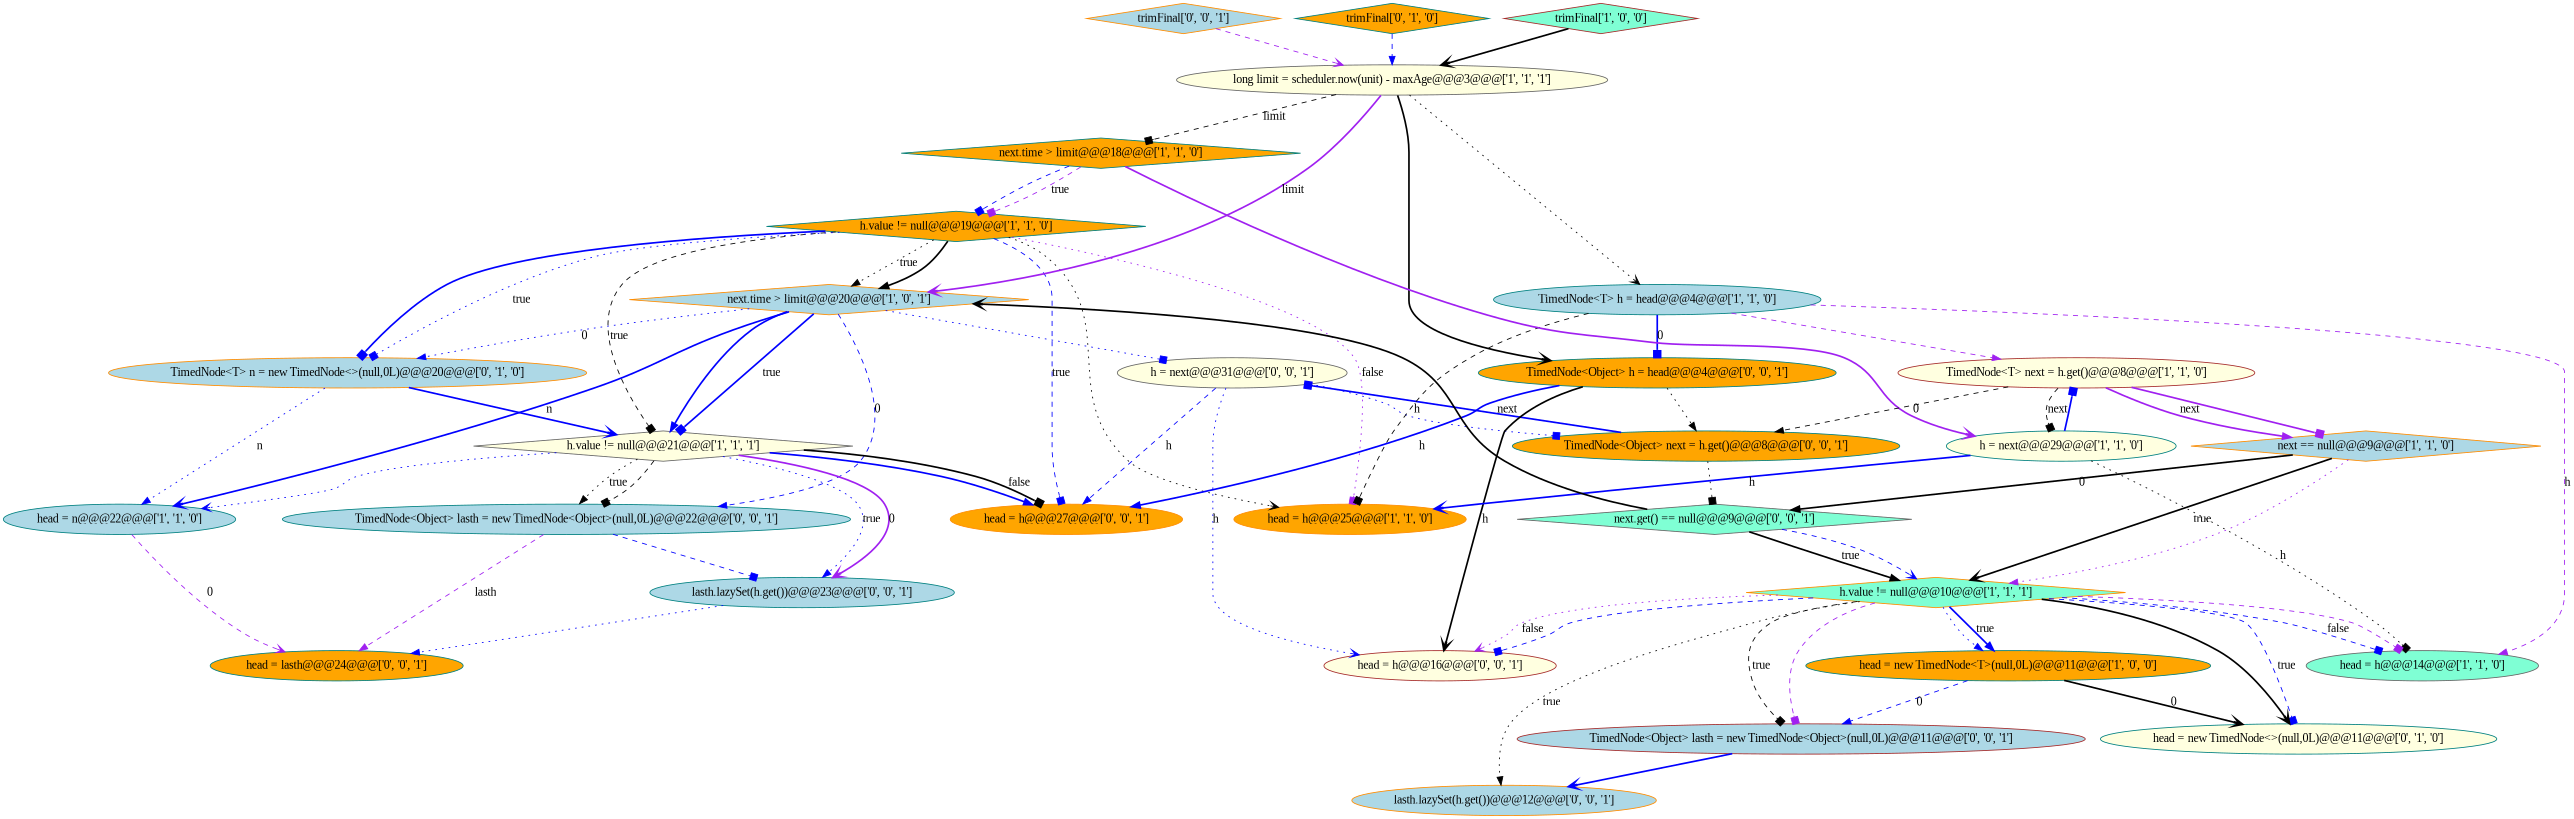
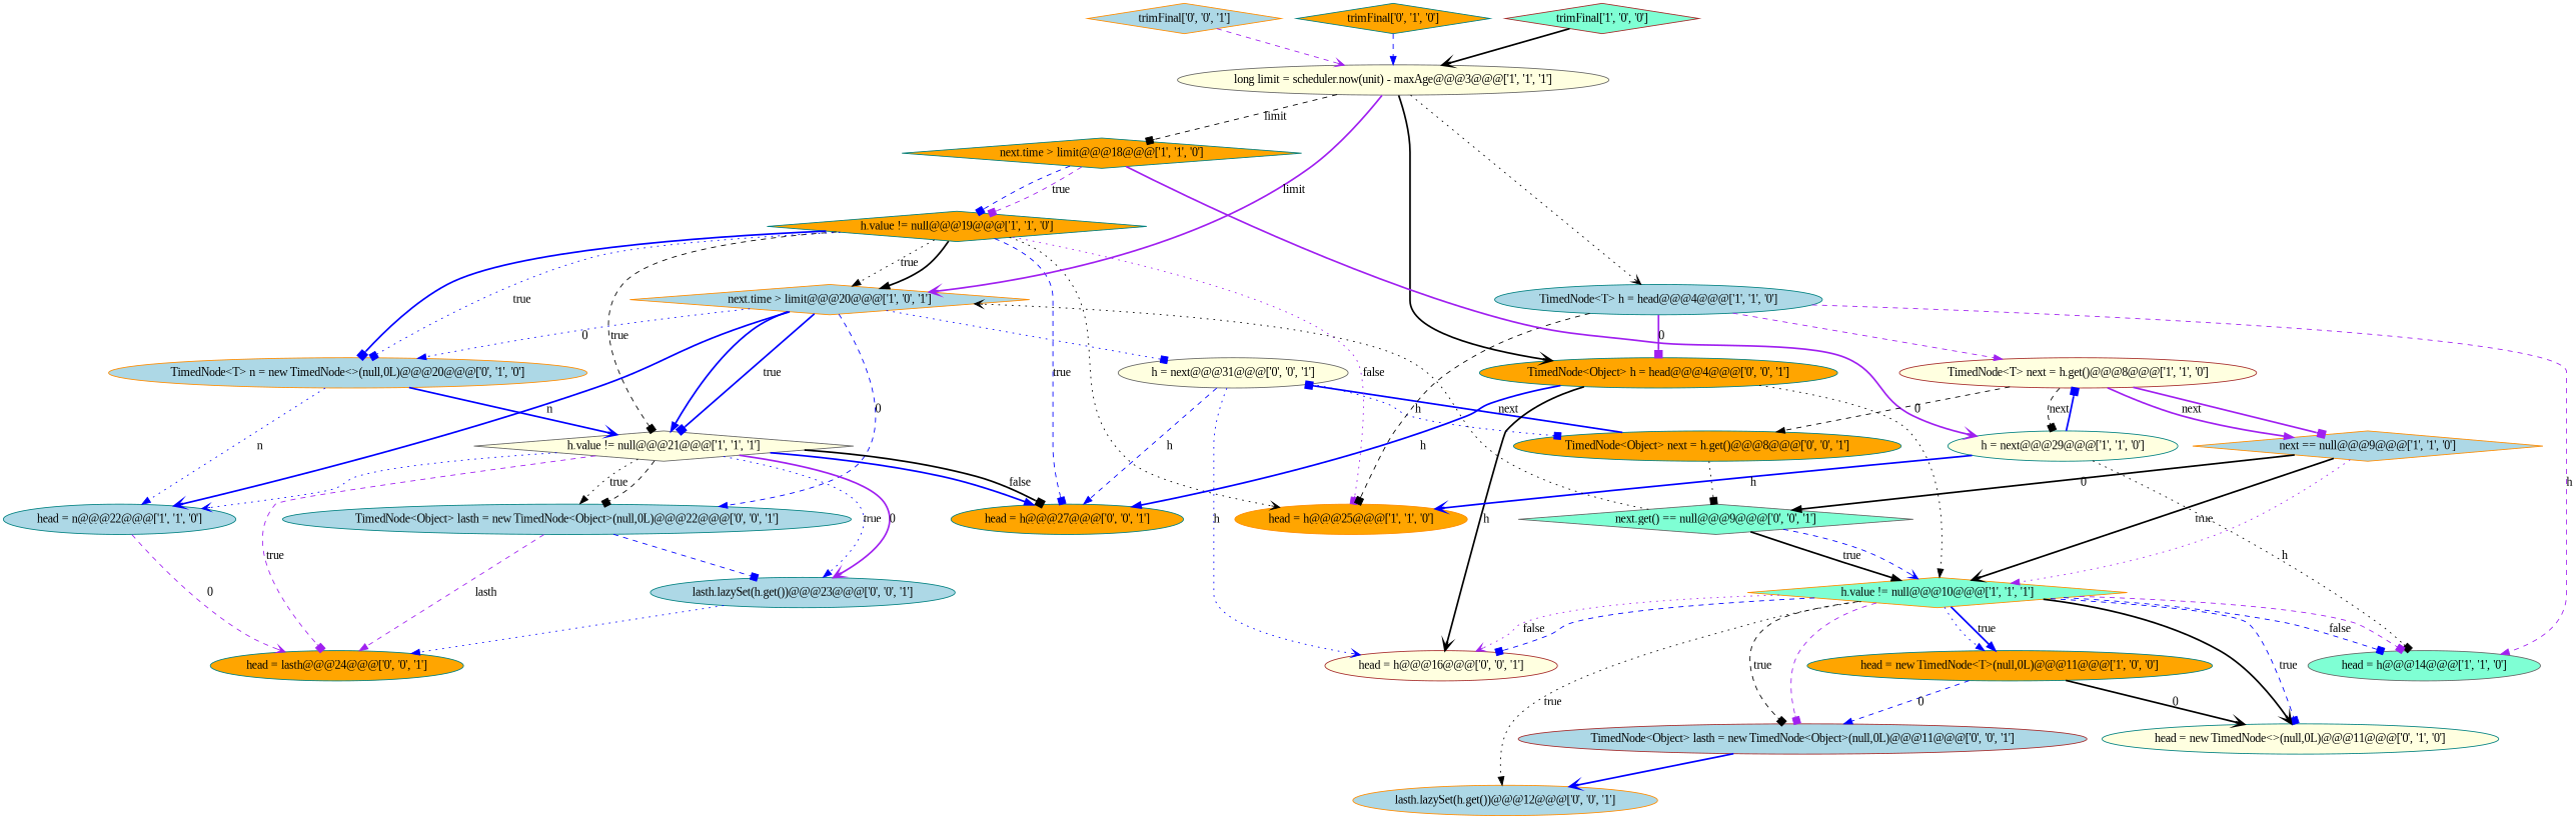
  digraph {
    fontname="Liberation Serif"
    node [color=teal fillcolor=lightblue fontname="Liberation Serif" shape=ellipse style=filled]
    edge [arrowhead=box color=blue fontname="Liberation Serif" style=bold]
    n1 [color=darkorange label="next.time > limit@@@20@@@['1', '0', '1']" shape=diamond]
    n2 [label="TimedNode<Object> lasth = new TimedNode<Object>(null,0L)@@@22@@@['0', '0', '1']"]
    n3 [color=gray40 fillcolor=lightyellow label="h.value != null@@@21@@@['1', '1', '1']" shape=diamond]
    n4 [color=darkorange label="TimedNode<T> n = new TimedNode<>(null,0L)@@@20@@@['0', '1', '0']"]
    n5 [color=gray40 fillcolor=lightyellow label="h = next@@@31@@@['0', '0', '1']"]
    n6 [label="head = n@@@22@@@['1', '1', '0']"]
    n7 [label="lasth.lazySet(h.get())@@@23@@@['0', '0', '1']"]
    n8 [fillcolor=orange label="head = lasth@@@24@@@['0', '0', '1']"]
-   n9 [color=darkorange fillcolor=orange label="head = h@@@27@@@['0', '0', '1']"]
+   n9 [fillcolor=orange label="head = h@@@27@@@['0', '0', '1']"]
    n10 [fillcolor=orange label="TimedNode<Object> next = h.get()@@@8@@@['0', '0', '1']"]
    n11 [color=brown fillcolor=lightyellow label="head = h@@@16@@@['0', '0', '1']"]
    n12 [fillcolor=orange label="h.value != null@@@19@@@['1', '1', '0']" shape=diamond]
    n13 [color=darkorange fillcolor=orange label="head = h@@@25@@@['1', '1', '0']"]
    n14 [color=darkorange label="trimFinal['0', '0', '1']" shape=diamond]
    n15 [color=gray40 fillcolor=lightyellow label="long limit = scheduler.now(unit) - maxAge@@@3@@@['1', '1', '1']"]
    n16 [label="TimedNode<T> h = head@@@4@@@['1', '1', '0']"]
    n17 [fillcolor=orange label="TimedNode<Object> h = head@@@4@@@['0', '0', '1']"]
    n18 [fillcolor=orange label="next.time > limit@@@18@@@['1', '1', '0']" shape=diamond]
    n19 [color=brown fillcolor=lightyellow label="TimedNode<T> next = h.get()@@@8@@@['1', '1', '0']"]
    n20 [color=darkorange label="next == null@@@9@@@['1', '1', '0']" shape=diamond]
    n21 [fillcolor=lightyellow label="h = next@@@29@@@['1', '1', '0']"]
    n22 [color=darkorange fillcolor=aquamarine label="h.value != null@@@10@@@['1', '1', '1']" shape=diamond]
    n23 [color=gray40 fillcolor=aquamarine label="next.get() == null@@@9@@@['0', '0', '1']" shape=diamond]
    n24 [color=gray40 fillcolor=aquamarine label="head = h@@@14@@@['1', '1', '0']"]
    n25 [color=darkorange label="lasth.lazySet(h.get())@@@12@@@['0', '0', '1']"]
    n26 [color=brown label="TimedNode<Object> lasth = new TimedNode<Object>(null,0L)@@@11@@@['0', '0', '1']"]
    n27 [fillcolor=orange label="head = new TimedNode<T>(null,0L)@@@11@@@['1', '0', '0']"]
    n28 [fillcolor=lightyellow label="head = new TimedNode<>(null,0L)@@@11@@@['0', '1', '0']"]
    n29 [fillcolor=orange label="trimFinal['0', '1', '0']" shape=diamond]
    n30 [color=brown fillcolor=aquamarine label="trimFinal['1', '0', '0']" shape=diamond]
    n1 -> n2 [arrowhead=normal label=0 style=dashed]
    n1 -> n3 [arrowhead=normal]
    n1 -> n3 [label=true]
    n1 -> n4 [arrowhead=normal label=0 style=dotted]
    n1 -> n5 [style=dotted]
    n1 -> n6 [arrowhead=vee label=n]
    n2 -> n7 [style=dashed]
    n2 -> n8 [arrowhead=normal color=purple label=lasth style=dashed]
    n3 -> n2 [arrowhead=normal color=black label=true style=dotted]
    n3 -> n2 [color=black style=dashed]
    n3 -> n6 [arrowhead=vee style=dotted]
    n3 -> n7 [arrowhead=normal label=true style=dotted]
    n3 -> n7 [arrowhead=vee color=purple label=0]
+   n3 -> n8 [color=purple label=true style=dashed]
    n3 -> n9 [arrowhead=normal]
    n3 -> n9 [color=black label=false]
    n4 -> n3 [arrowhead=vee]
    n4 -> n6 [arrowhead=normal label=n style=dotted]
    n5 -> n9 [arrowhead=normal label=h style=dashed]
    n5 -> n10 [style=dotted]
    n5 -> n11 [arrowhead=vee label=h style=dotted]
    n6 -> n8 [arrowhead=vee color=purple label=0 style=dashed]
    n7 -> n8 [arrowhead=normal style=dotted]
    n10 -> n5 [label=next]
    n10 -> n23 [color=black style=dotted]
    n12 -> n1 [arrowhead=normal color=black label=true style=dotted]
    n12 -> n1 [arrowhead=normal color=black]
    n12 -> n3 [color=black label=true style=dashed]
    n12 -> n4 [label=true style=dotted]
    n12 -> n4
    n12 -> n9 [label=true style=dashed]
    n12 -> n13 [arrowhead=vee color=black style=dotted]
    n12 -> n13 [color=purple label=false style=dotted]
    n14 -> n15 [arrowhead=vee color=purple style=dashed]
    n15 -> n1 [arrowhead=vee color=purple label=limit]
    n15 -> n16 [arrowhead=vee color=black style=dotted]
    n15 -> n17 [arrowhead=vee color=black]
    n15 -> n18 [color=black label=limit style=dashed]
    n16 -> n13 [color=black label=h style=dashed]
-   n16 -> n17 [label=0]
+   n16 -> n17 [color=purple label=0]
    n16 -> n19 [arrowhead=normal color=purple style=dashed]
    n16 -> n24 [arrowhead=normal color=purple label=h style=dashed]
    n17 -> n9 [arrowhead=normal label=h]
-   n17 -> n10 [arrowhead=normal color=black style=dotted]
+   n17 -> n22 [arrowhead=normal color=black style=dotted]
    n17 -> n11 [arrowhead=vee color=black label=h]
    n18 -> n12 [style=dashed]
    n18 -> n12 [color=purple label=true style=dashed]
    n18 -> n21 [arrowhead=vee color=purple]
    n19 -> n10 [arrowhead=normal color=black label=0 style=dashed]
    n19 -> n20 [color=purple]
    n19 -> n20 [arrowhead=normal color=purple label=next]
    n19 -> n21 [color=black label=next style=dashed]
    n20 -> n22 [arrowhead=vee color=black label=true]
    n20 -> n22 [arrowhead=normal color=purple style=dotted]
    n20 -> n23 [arrowhead=normal color=black label=0]
    n21 -> n13 [arrowhead=vee label=h]
    n21 -> n19
    n21 -> n24 [color=black label=h style=dotted]
    n22 -> n11 [style=dashed]
    n22 -> n11 [arrowhead=vee color=purple label=false style=dotted]
    n22 -> n24 [label=false style=dashed]
    n22 -> n24 [color=purple style=dashed]
    n22 -> n25 [arrowhead=normal color=black label=true style=dotted]
    n22 -> n26 [color=black label=true style=dashed]
    n22 -> n26 [color=purple style=dashed]
    n22 -> n27 [arrowhead=normal label=true]
    n22 -> n27 [arrowhead=normal style=dotted]
    n22 -> n28 [label=true style=dashed]
    n22 -> n28 [arrowhead=vee color=black]
-   n23 -> n1 [arrowhead=vee color=black]
+   n23 -> n1 [arrowhead=vee color=black style=dotted]
    n23 -> n22 [arrowhead=normal color=black label=true]
    n23 -> n22 [arrowhead=vee style=dashed]
    n26 -> n25 [arrowhead=vee]
    n27 -> n26 [arrowhead=normal label=0 style=dashed]
    n27 -> n28 [arrowhead=vee color=black label=0]
    n29 -> n15 [arrowhead=normal style=dashed]
    n30 -> n15 [arrowhead=vee color=black]
  }
